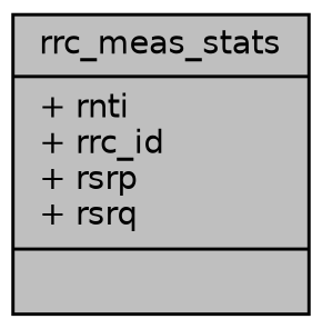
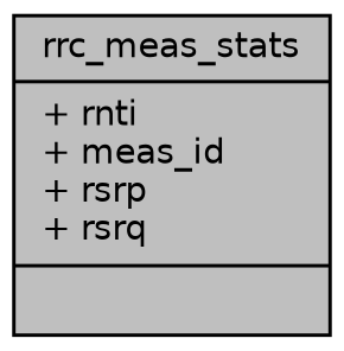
  digraph {
-   n1 [color=black fillcolor=grey75 fontcolor=black fontname=Helvetica fontsize=10 height=0.2 label="{rrc_meas_stats\n|+ rnti\l+ rrc_id\l+ rsrp\l+ rsrq\l|}" shape=record style=filled width=0.4]
+   n1 [color=black fillcolor=grey75 fontcolor=black fontname=Helvetica fontsize=10 height=0.2 label="{rrc_meas_stats\n|+ rnti\l+ meas_id\l+ rsrp\l+ rsrq\l|}" shape=record style=filled width=0.4]
  }
